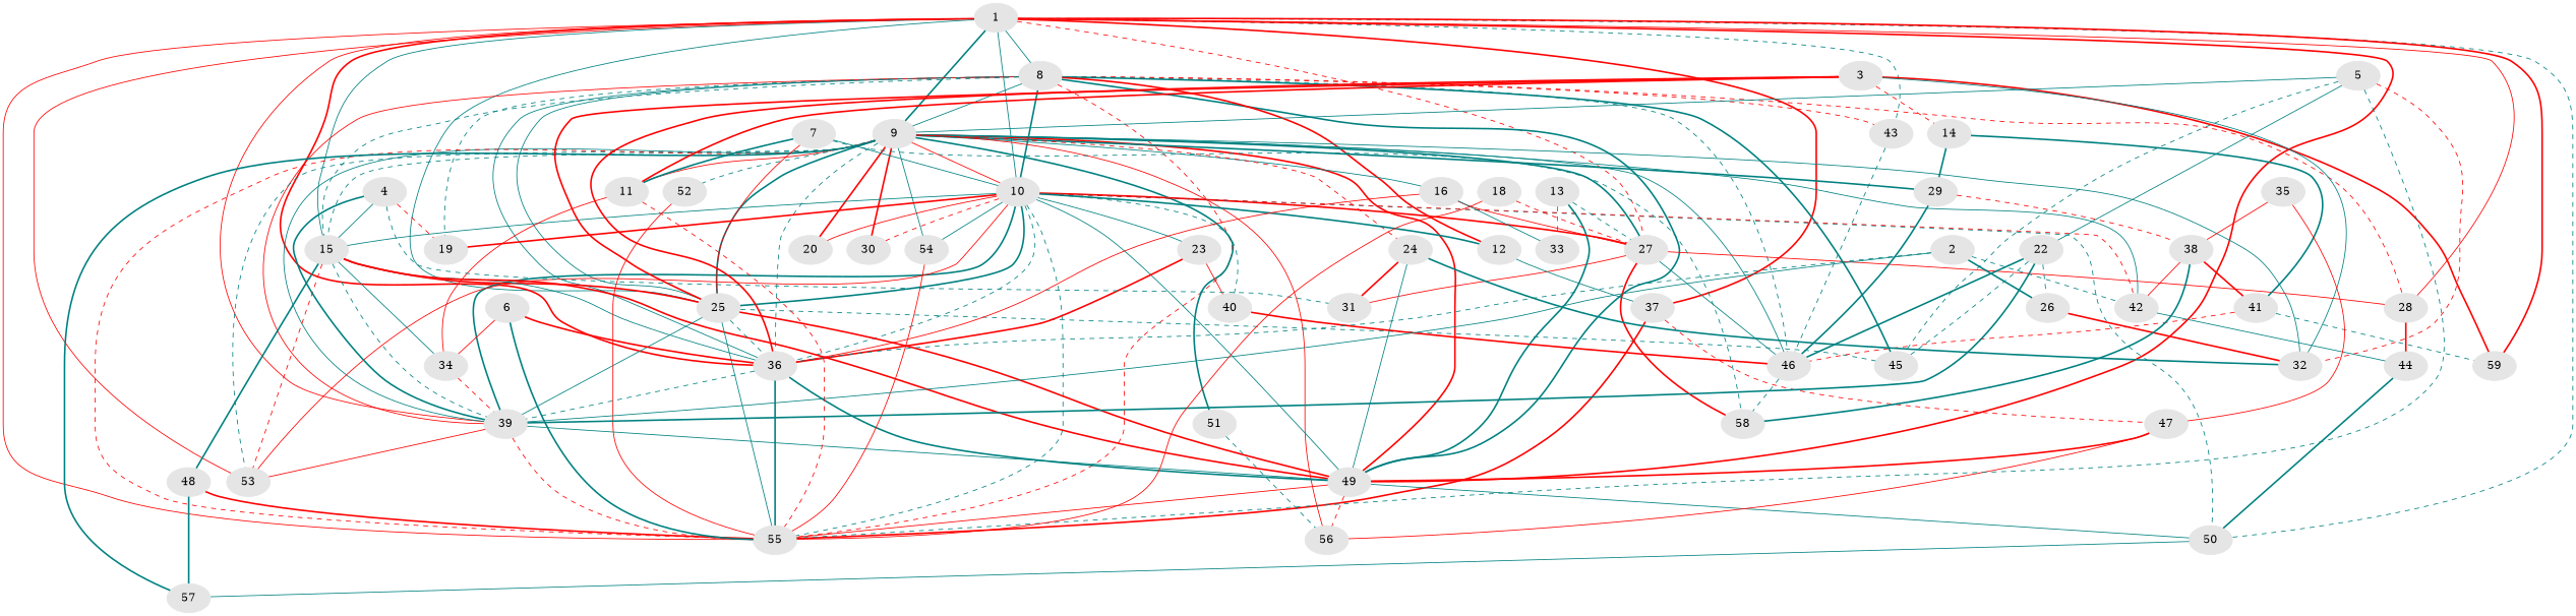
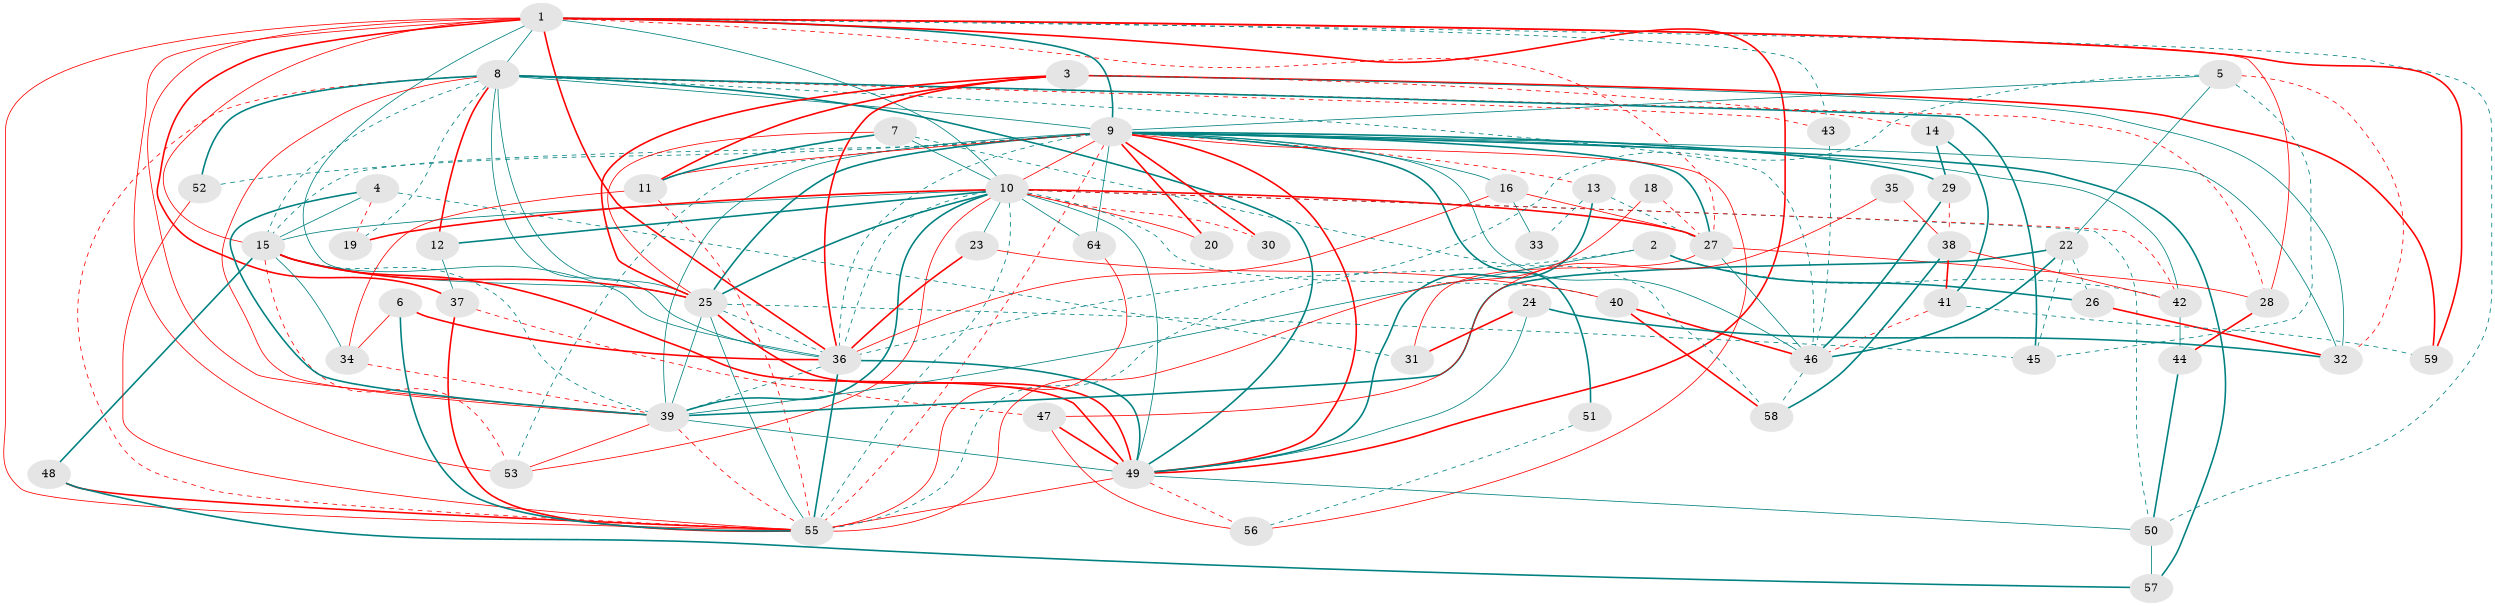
  graph {
    node [color=gray90 style=filled]
    edge [color=teal style=solid weight=1.0]
    1
    8
    9
    10
    15
    25
    27
    28
    36
    37
    39
    43
    49
    50
    53
    55
    59
    19
    45
    12
    46
    42
    11
    32
    13
    16
    20
    29
    30
    51
    52
-   54
+   54 [label=64]
    56
    57
    23
    40
    34
    48
    31
    58
    44
    47
    2
    26
    3
    14
    41
    4
    5
    22
    6
    7
    24
    33
    38
    18
    35
    1 -- 8 [weight=2.0]
    1 -- 9 [style=bold]
    1 -- 10 [weight=2.0]
-   1 -- 15
+   1 -- 15 [color=red]
    1 -- 25
    1 -- 27 [color=red style=dashed]
    1 -- 28 [color=red]
    1 -- 36 [color=red style=bold]
    1 -- 37 [color=red style=bold]
    1 -- 39 [color=red]
    1 -- 43 [style=dashed]
    1 -- 49 [color=red style=bold]
    1 -- 50 [style=dashed]
    1 -- 53 [color=red]
    1 -- 55 [color=red weight=2.0]
    1 -- 59 [color=red style=bold]
    8 -- 9
-   8 -- 10 [style=bold weight=2.0]
+   8 -- 52 [style=bold weight=2.0]
    8 -- 15 [style=dashed]
    8 -- 25
    8 -- 28 [color=red style=dashed]
    8 -- 36
    8 -- 39 [color=red]
    8 -- 43 [color=red style=dashed]
    8 -- 49 [style=bold]
    8 -- 55 [color=red style=dashed]
    8 -- 19 [style=dashed]
    8 -- 45 [style=bold]
    8 -- 12 [color=red style=bold]
    8 -- 46 [style=dashed]
    9 -- 10 [color=red]
    9 -- 15 [style=dashed]
    9 -- 25 [style=bold]
    9 -- 27 [style=bold]
    9 -- 36 [style=dashed weight=4.0]
    9 -- 39
    9 -- 49 [color=red style=bold]
    9 -- 53 [style=dashed]
    9 -- 55 [color=red style=dashed]
    9 -- 46
    9 -- 42
    9 -- 11 [color=red]
    9 -- 32
-   9 -- 24 [color=red style=dashed]
+   9 -- 13 [color=red style=dashed]
    9 -- 16
    9 -- 20 [color=red style=bold]
    9 -- 29 [style=bold]
    9 -- 30 [color=red style=bold]
    9 -- 51 [style=bold]
    9 -- 52 [style=dashed weight=2.0]
    9 -- 54
    9 -- 56 [color=red]
    9 -- 57 [style=bold]
    10 -- 15 [weight=2.0]
    10 -- 25 [style=bold]
    10 -- 27 [color=red style=bold]
    10 -- 36 [style=dashed]
    10 -- 39 [style=bold]
    10 -- 49
    10 -- 50 [style=dashed]
    10 -- 53 [color=red]
    10 -- 55 [style=dashed]
    10 -- 19 [color=red style=bold]
    10 -- 12 [style=bold]
    10 -- 42 [color=red style=dashed]
    10 -- 20 [color=red]
    10 -- 30 [color=red style=dashed]
    10 -- 54
    10 -- 23
    10 -- 40 [style=dashed]
    15 -- 25 [color=red style=bold]
    15 -- 36
    15 -- 39 [style=dashed]
    15 -- 49 [color=red style=bold weight=2.0]
    15 -- 53 [color=red style=dashed]
    15 -- 34
    15 -- 48 [style=bold]
    25 -- 36 [style=dashed weight=2.0]
    25 -- 39
    25 -- 49 [color=red style=bold weight=3.0]
    25 -- 55
    25 -- 45 [style=dashed]
    27 -- 28 [color=red]
    27 -- 46
    27 -- 31 [color=red]
-   27 -- 58 [color=red style=bold]
+   40 -- 58 [color=red style=bold]
    28 -- 44 [color=red style=bold]
    36 -- 39 [style=dashed weight=3.0]
    36 -- 49 [style=bold]
    36 -- 55 [style=bold weight=3.0]
    37 -- 55 [color=red style=bold]
    37 -- 47 [color=red style=dashed]
    39 -- 49
    39 -- 53 [color=red]
    39 -- 55 [color=red style=dashed]
    43 -- 46 [style=dashed]
    49 -- 50
    49 -- 55 [color=red weight=2.0]
    49 -- 56 [color=red style=dashed]
    50 -- 57
    12 -- 37
    46 -- 58 [style=dashed]
    42 -- 44
    11 -- 55 [color=red style=dashed]
    11 -- 34 [color=red]
    13 -- 27 [style=dashed]
    13 -- 49 [style=bold]
    13 -- 33 [style=dashed]
    16 -- 27 [color=red]
    16 -- 36 [color=red]
    16 -- 33
    29 -- 46 [style=bold]
    29 -- 38 [color=red style=dashed]
    51 -- 56 [style=dashed]
    52 -- 55 [color=red]
    54 -- 55 [color=red]
    23 -- 36 [color=red style=bold]
    23 -- 40 [color=red]
    40 -- 46 [color=red style=bold]
    34 -- 39 [color=red style=dashed]
    48 -- 55 [color=red style=bold]
    48 -- 57 [style=bold]
    44 -- 50 [style=bold]
    47 -- 49 [color=red style=bold]
    47 -- 56 [color=red]
    2 -- 36 [style=dashed]
    2 -- 39
    2 -- 42 [style=dashed]
    2 -- 26 [style=bold]
    26 -- 32 [color=red style=bold]
    3 -- 25 [color=red style=bold]
    3 -- 36 [color=red style=bold]
    3 -- 59 [color=red style=bold]
    3 -- 11 [color=red style=bold]
    3 -- 32
    3 -- 14 [color=red style=dashed weight=2.0]
    14 -- 29 [style=bold]
    14 -- 41 [style=bold]
    41 -- 59 [style=dashed]
    41 -- 46 [color=red style=dashed]
    4 -- 15
    4 -- 39 [style=bold]
    4 -- 19 [color=red style=dashed]
    4 -- 31 [style=dashed]
    5 -- 9
    5 -- 55 [style=dashed]
    5 -- 45 [style=dashed]
    5 -- 32 [color=red style=dashed]
    5 -- 22
    22 -- 39 [style=bold]
    22 -- 45 [style=dashed]
    22 -- 46 [style=bold]
    22 -- 26 [style=dashed]
    6 -- 36 [color=red style=bold]
    6 -- 55 [style=bold]
    6 -- 34 [color=red]
    7 -- 10
    7 -- 25 [color=red]
    7 -- 11 [style=bold]
    7 -- 58 [style=dashed]
    24 -- 49
    24 -- 32 [style=bold]
    24 -- 31 [color=red style=bold]
    38 -- 42 [color=red]
    38 -- 58 [style=bold]
    38 -- 41 [color=red style=bold]
    18 -- 27 [color=red style=dashed]
    18 -- 55 [color=red]
    35 -- 47 [color=red]
    35 -- 38 [color=red]
  }
